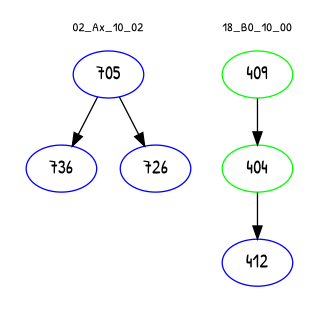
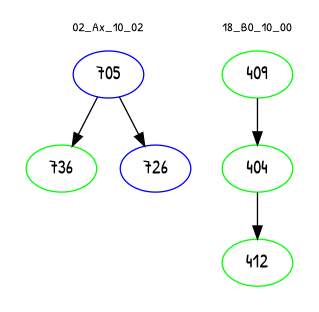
  digraph {
    fontname="Patrick Hand"
    node [color=green fontname="Patrick Hand"]
    edge [color=black fontname="Patrick Hand"]
-   n1 [color=blue label=736]
+   n1 [label=736]
    n2 [color=blue label=705]
    n3 [color=blue label=726]
    n4 [label=409]
    n5 [label=404]
-   n6 [color=blue label=412]
+   n6 [label=412]
    subgraph cluster_1 {
      color=white
      fontsize=10
      label="02_Ax_10_02"
      n1
      n2
      n3
    }
    subgraph cluster_2 {
      color=white
      fontsize=10
      label="18_B0_10_00"
      n4
      n5
      n6
    }
    n2 -> n1
    n2 -> n3
    n4 -> n5
    n5 -> n6
  }
